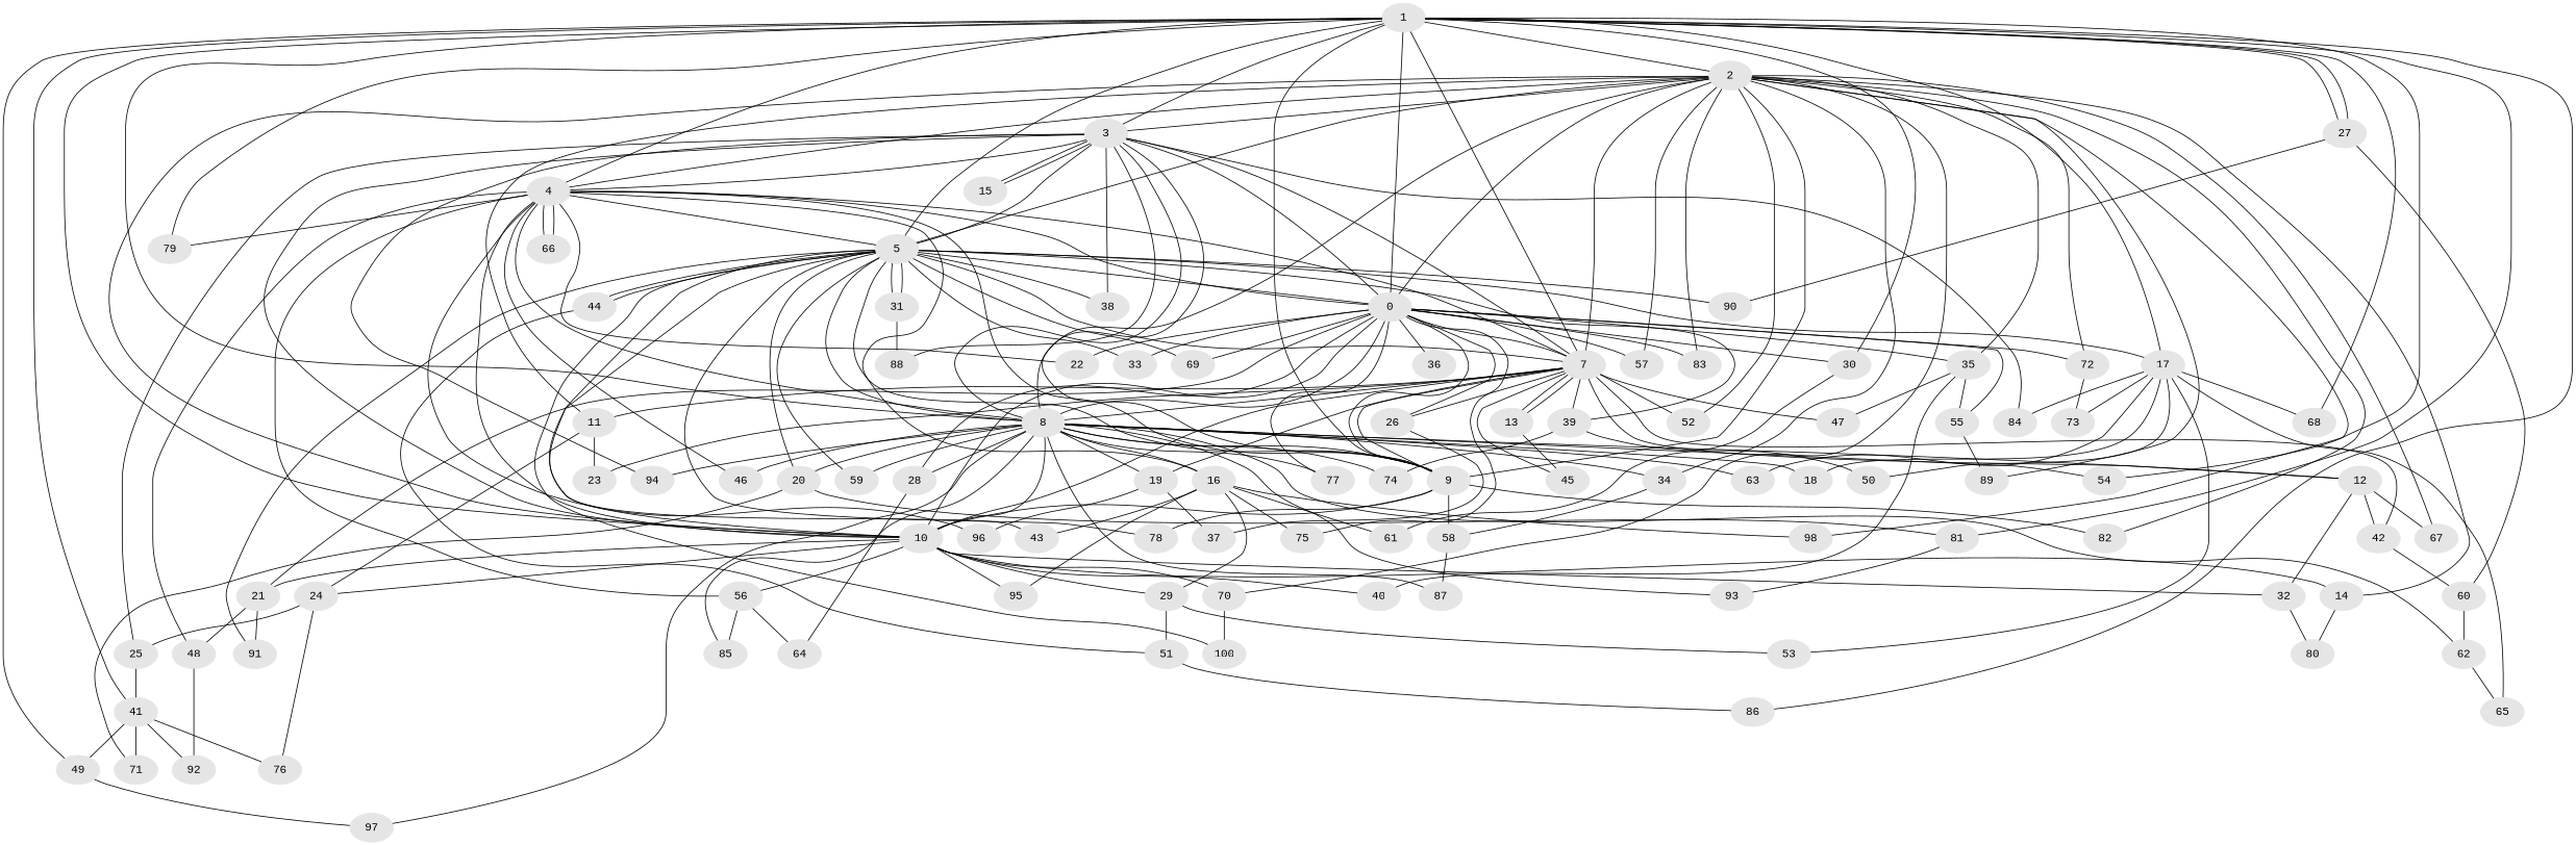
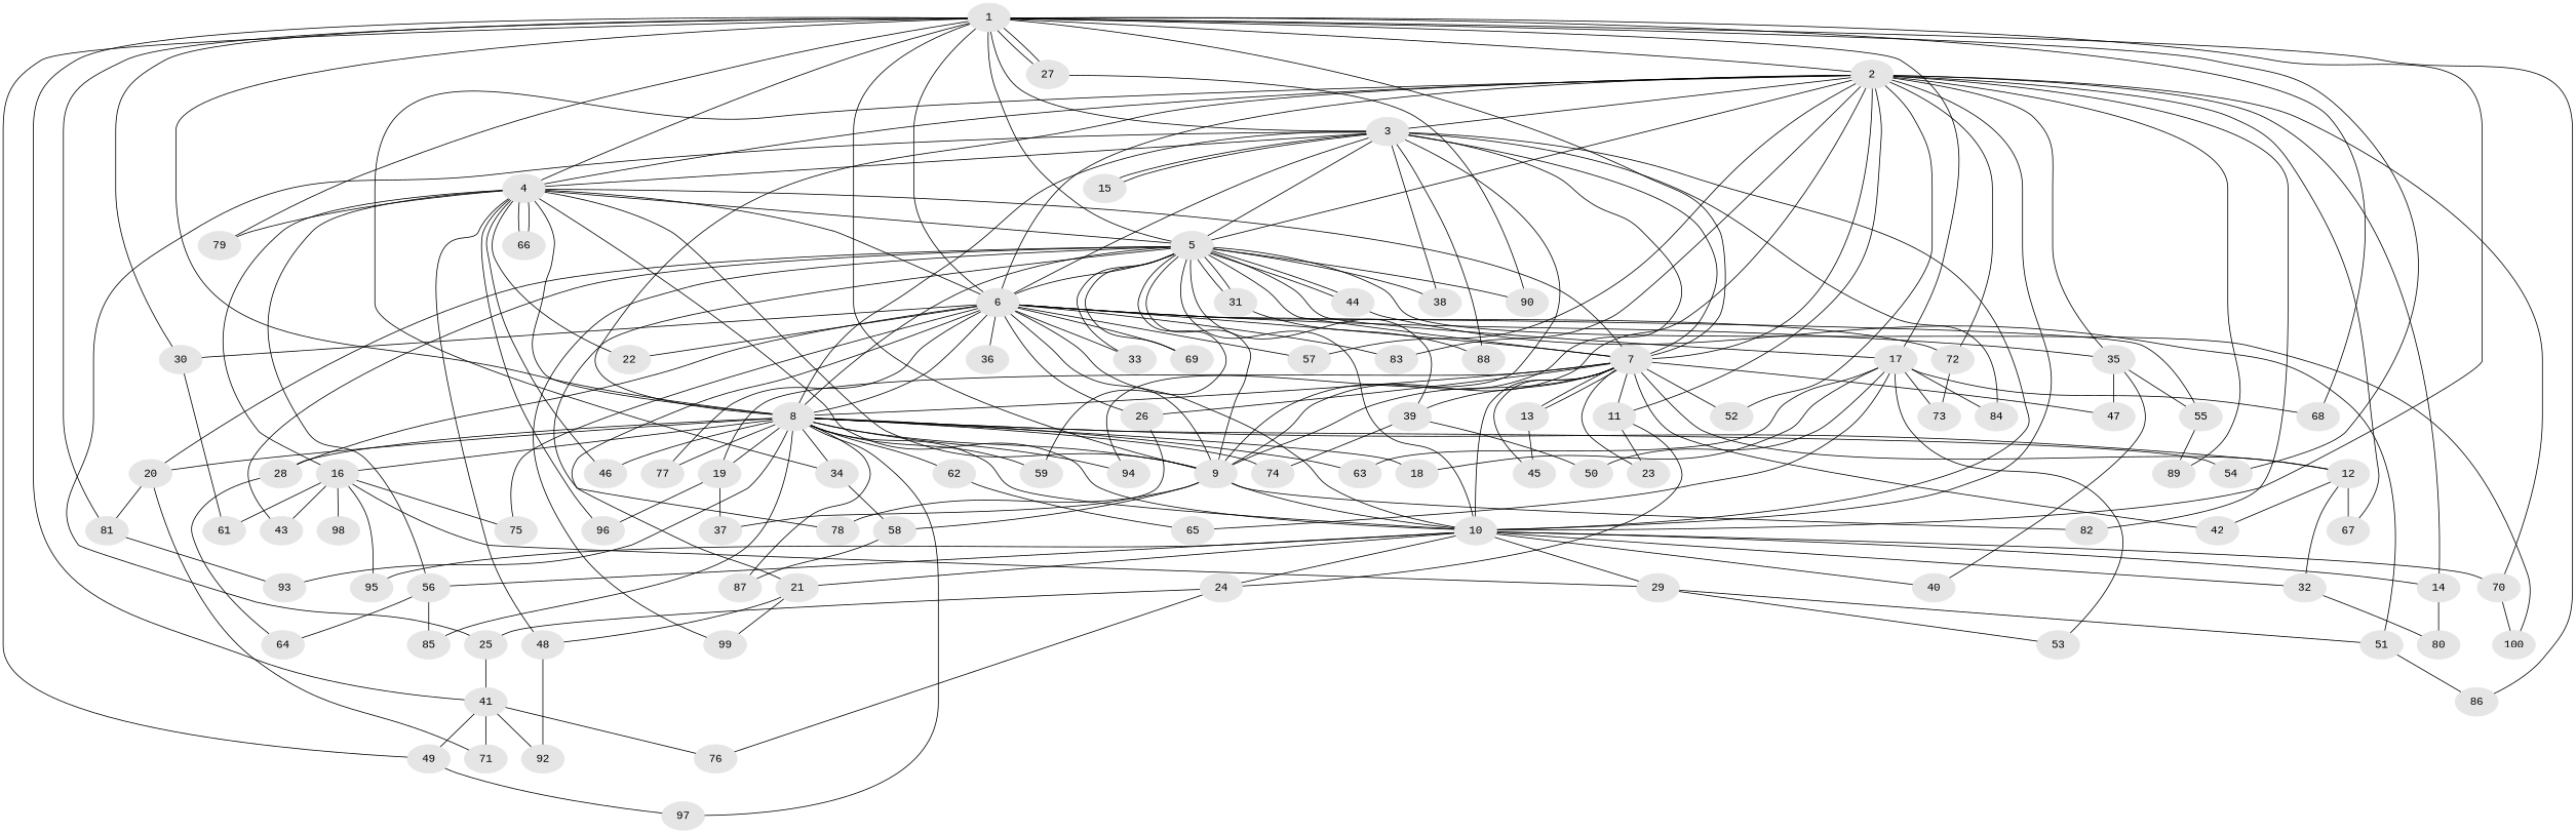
  graph {
    fontname="Liberation Mono"
    node [color=gray90 fontname="Liberation Mono" style=filled]
    edge [fontname="Liberation Mono"]
    1
    2
    3
    4
    5
-   6 [label=0]
+   6
    7
    8
    9
    10
    17
    27
    30
    41
    49
    54
    68
    79
    81
    86
    11
    14
    34
    35
    52
    57
    67
    70
    72
    82
    83
    89
    98
    15
    25
    38
    84
    88
    94
    16
    22
    46
    48
    56
    66
    96
    20
    31
    33
    39
    43
    44
    59
    69
    78
    90
-   91
+   91 [label=99]
    100
    21
    26
    28
    36
    55
    75
    77
    12
    13
    19
    23
    42
    45
    47
    18
    62
    63
    74
    85
    87
    93
    97
    58
    24
    29
    32
    40
    95
    73
    50
    53
    65
-   60
    61
    71
    76
    92
    80
    64
    51
    37
    1 -- 2
    1 -- 3
    1 -- 4
    1 -- 5
    1 -- 6
    1 -- 7
    1 -- 8
    1 -- 9
    1 -- 10
    1 -- 17
    1 -- 27
    1 -- 27
    1 -- 30
    1 -- 41
    1 -- 49
    1 -- 54
    1 -- 68
    1 -- 79
    1 -- 81
    1 -- 86
    2 -- 3
    2 -- 4
    2 -- 5
    2 -- 6
    2 -- 7
    2 -- 8
    2 -- 9
    2 -- 10
    2 -- 11
    2 -- 14
    2 -- 34
    2 -- 35
    2 -- 52
    2 -- 57
    2 -- 67
    2 -- 70
    2 -- 72
    2 -- 82
    2 -- 83
    2 -- 89
-   2 -- 98
    3 -- 4
    3 -- 5
    3 -- 6
    3 -- 7
    3 -- 8
    3 -- 9
    3 -- 10
    3 -- 15
    3 -- 15
    3 -- 25
    3 -- 38
    3 -- 84
    3 -- 88
    3 -- 94
    4 -- 5
    4 -- 6
    4 -- 7
    4 -- 8
    4 -- 9
    4 -- 10
    4 -- 79
    4 -- 16
    4 -- 22
    4 -- 46
    4 -- 48
    4 -- 56
    4 -- 66
    4 -- 66
    4 -- 96
    5 -- 6
    5 -- 7
    5 -- 8
    5 -- 9
    5 -- 10
    5 -- 17
    5 -- 38
    5 -- 20
    5 -- 31
    5 -- 31
    5 -- 33
    5 -- 39
    5 -- 43
    5 -- 44
    5 -- 44
    5 -- 59
    5 -- 69
    5 -- 78
    5 -- 90
    5 -- 91
    5 -- 100
    6 -- 7
    6 -- 8
    6 -- 9
    6 -- 10
    6 -- 30
    6 -- 35
    6 -- 57
    6 -- 72
    6 -- 83
    6 -- 22
    6 -- 33
    6 -- 69
    6 -- 21
    6 -- 26
    6 -- 28
    6 -- 36
    6 -- 55
    6 -- 75
    6 -- 77
    7 -- 8
    7 -- 9
    7 -- 10
    7 -- 11
    7 -- 52
    7 -- 39
    7 -- 26
    7 -- 12
    7 -- 13
    7 -- 13
    7 -- 19
    7 -- 23
    7 -- 42
    7 -- 45
    7 -- 47
    8 -- 9
    8 -- 10
    8 -- 54
    8 -- 34
    8 -- 94
    8 -- 16
    8 -- 46
    8 -- 20
    8 -- 59
    8 -- 28
    8 -- 77
    8 -- 12
    8 -- 19
    8 -- 18
    8 -- 62
    8 -- 63
    8 -- 74
    8 -- 85
    8 -- 87
    8 -- 93
    8 -- 97
    9 -- 10
    9 -- 82
    9 -- 78
    9 -- 58
    10 -- 14
    10 -- 70
    10 -- 56
    10 -- 21
    10 -- 24
    10 -- 29
    10 -- 32
    10 -- 40
    10 -- 95
    17 -- 68
    17 -- 84
    17 -- 18
    17 -- 63
    17 -- 73
    17 -- 50
    17 -- 53
    17 -- 65
    27 -- 90
-   27 -- 60
    30 -- 61
    41 -- 49
    41 -- 71
    41 -- 76
    41 -- 92
    49 -- 97
    81 -- 93
    11 -- 23
    11 -- 24
    14 -- 80
    34 -- 58
    35 -- 55
    35 -- 47
    35 -- 40
    70 -- 100
    72 -- 73
    25 -- 41
    16 -- 98
    16 -- 43
    16 -- 75
    16 -- 29
    16 -- 95
    16 -- 61
    48 -- 92
    56 -- 85
    56 -- 64
    20 -- 81
    20 -- 71
    31 -- 88
    39 -- 74
    39 -- 50
    44 -- 51
    21 -- 48
    21 -- 91
    26 -- 37
    28 -- 64
    55 -- 89
    12 -- 67
    12 -- 42
    12 -- 32
    13 -- 45
    19 -- 96
    19 -- 37
-   42 -- 60
    62 -- 65
    58 -- 87
    24 -- 25
    24 -- 76
    29 -- 53
    29 -- 51
    32 -- 80
-   60 -- 62
    51 -- 86
  }
